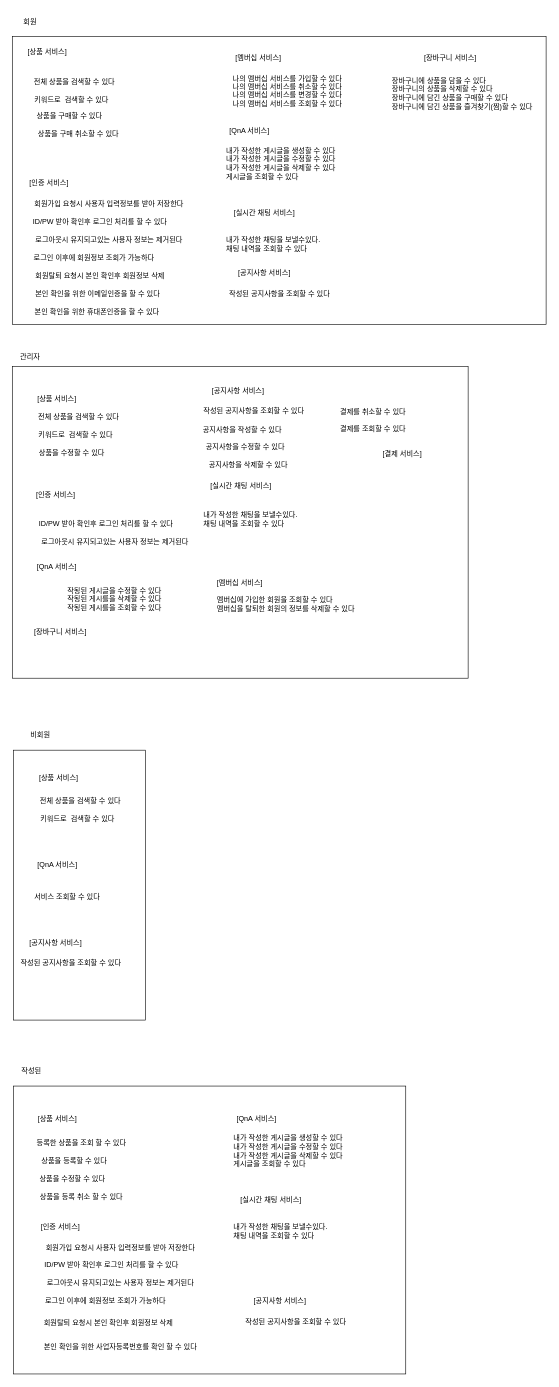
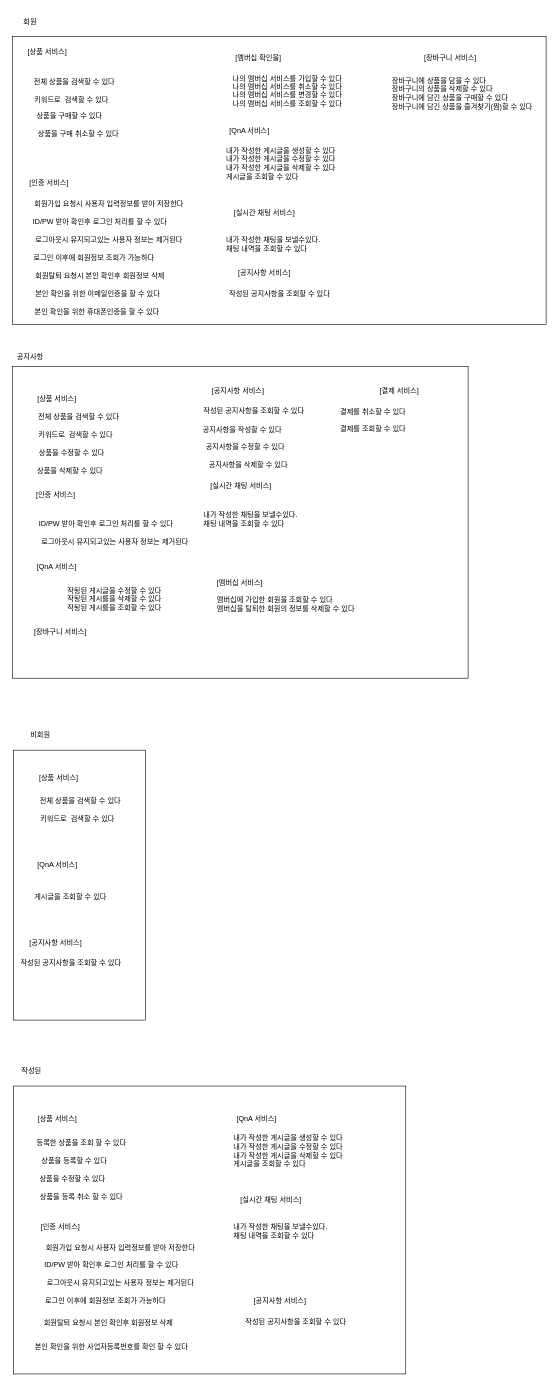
  <mxCell id="0" />
  <mxCell id="1" parent="0" />
  <mxCell id="2" value="&lt;div&gt;&lt;br&gt;&lt;/div&gt;" style="rounded=0;whiteSpace=wrap;html=1;" parent="1" vertex="1"><mxGeometry x="20" y="60" width="890" height="480" as="geometry" /></mxCell>
  <mxCell id="3" value="회원" style="text;html=1;align=center;verticalAlign=middle;whiteSpace=wrap;rounded=0;" parent="1" vertex="1"><mxGeometry x="20" y="20" width="60" height="30" as="geometry" /></mxCell>
  <mxCell id="4" value="&lt;br&gt;" style="rounded=0;whiteSpace=wrap;html=1;" parent="1" vertex="1"><mxGeometry x="22" y="1250" width="220" height="450" as="geometry" /></mxCell>
  <mxCell id="5" value="비회원" style="text;html=1;align=center;verticalAlign=middle;whiteSpace=wrap;rounded=0;" parent="1" vertex="1"><mxGeometry x="37" y="1210" width="60" height="30" as="geometry" /></mxCell>
  <mxCell id="6" value="" style="rounded=0;whiteSpace=wrap;html=1;" parent="1" vertex="1"><mxGeometry x="20" y="610" width="760" height="520" as="geometry" /></mxCell>
- <mxCell id="7" value="관리자" style="text;html=1;align=center;verticalAlign=middle;whiteSpace=wrap;rounded=0;" parent="1" vertex="1"><mxGeometry x="20" y="580" width="60" height="30" as="geometry" /></mxCell>
+ <mxCell id="7" value="공지사항" style="text;html=1;align=center;verticalAlign=middle;whiteSpace=wrap;rounded=0;" parent="1" vertex="1"><mxGeometry x="20" y="580" width="60" height="30" as="geometry" /></mxCell>
  <mxCell id="8" value="&lt;div&gt;&lt;br&gt;&lt;/div&gt;" style="rounded=0;whiteSpace=wrap;html=1;" parent="1" vertex="1"><mxGeometry x="22" y="1810" width="654" height="480" as="geometry" /></mxCell>
  <mxCell id="9" value="작성된" style="text;html=1;align=center;verticalAlign=middle;whiteSpace=wrap;rounded=0;" parent="1" vertex="1"><mxGeometry x="22" y="1770" width="60" height="30" as="geometry" /></mxCell>
  <mxCell id="10" value="전체 상품을 검색할 수 있다&amp;nbsp;" style="text;html=1;align=center;verticalAlign=middle;resizable=0;points=[];autosize=1;strokeColor=none;fillColor=none;" parent="1" vertex="1"><mxGeometry x="39.5" y="120" width="170" height="30" as="geometry" /></mxCell>
  <mxCell id="11" value="[상품 서비스]" style="text;html=1;align=center;verticalAlign=middle;resizable=0;points=[];autosize=1;strokeColor=none;fillColor=none;" parent="1" vertex="1"><mxGeometry x="33" y="70" width="90" height="30" as="geometry" /></mxCell>
  <mxCell id="12" value="키워드로&amp;nbsp; 검색할 수 있다&amp;nbsp;" style="text;html=1;align=center;verticalAlign=middle;resizable=0;points=[];autosize=1;strokeColor=none;fillColor=none;" parent="1" vertex="1"><mxGeometry x="39.5" y="150" width="160" height="30" as="geometry" /></mxCell>
  <mxCell id="13" value="[인증 서비스]" style="text;html=1;align=center;verticalAlign=middle;resizable=0;points=[];autosize=1;strokeColor=none;fillColor=none;" parent="1" vertex="1"><mxGeometry x="36" y="290" width="90" height="30" as="geometry" /></mxCell>
  <mxCell id="14" value="회원가입 요청시 사용자 입력정보를 받아 저장한다" style="text;html=1;align=center;verticalAlign=middle;resizable=0;points=[];autosize=1;strokeColor=none;fillColor=none;" parent="1" vertex="1"><mxGeometry x="36" y="324" width="290" height="30" as="geometry" /></mxCell>
  <mxCell id="15" value="ID/PW 받아 확인후 로그인 처리를 할 수 있다" style="text;html=1;align=center;verticalAlign=middle;resizable=0;points=[];autosize=1;strokeColor=none;fillColor=none;" parent="1" vertex="1"><mxGeometry x="36" y="354" width="260" height="30" as="geometry" /></mxCell>
  <mxCell id="16" value="로그아웃시 유지되고있는 사용자 정보는 제거된다" style="text;html=1;align=center;verticalAlign=middle;resizable=0;points=[];autosize=1;strokeColor=none;fillColor=none;" parent="1" vertex="1"><mxGeometry x="36" y="384" width="290" height="30" as="geometry" /></mxCell>
  <mxCell id="17" value="로그인 이후에 회원정보 조회가 가능하다" style="text;html=1;align=center;verticalAlign=middle;resizable=0;points=[];autosize=1;strokeColor=none;fillColor=none;" parent="1" vertex="1"><mxGeometry x="36" y="414" width="240" height="30" as="geometry" /></mxCell>
  <mxCell id="18" value="회원탈퇴 요청시 본인 확인후 회원정보 삭제" style="text;html=1;align=center;verticalAlign=middle;resizable=0;points=[];autosize=1;strokeColor=none;fillColor=none;" parent="1" vertex="1"><mxGeometry x="36" y="444" width="260" height="30" as="geometry" /></mxCell>
  <mxCell id="19" value="본인 확인을 위한 이메일인증을 할 수 있다" style="text;html=1;align=center;verticalAlign=middle;resizable=0;points=[];autosize=1;strokeColor=none;fillColor=none;" parent="1" vertex="1"><mxGeometry x="37" y="474" width="250" height="30" as="geometry" /></mxCell>
  <mxCell id="20" value="본인 확인을 위한 휴대폰인증을 할 수 있다" style="text;html=1;align=center;verticalAlign=middle;resizable=0;points=[];autosize=1;strokeColor=none;fillColor=none;" parent="1" vertex="1"><mxGeometry x="36" y="504" width="250" height="30" as="geometry" /></mxCell>
- <mxCell id="21" value="[멤버십 서비스]" style="text;html=1;align=center;verticalAlign=middle;resizable=0;points=[];autosize=1;strokeColor=none;fillColor=none;" parent="1" vertex="1"><mxGeometry x="374.5" y="81" width="110" height="30" as="geometry" /></mxCell>
+ <mxCell id="21" value="[멤버십 확인을]" style="text;html=1;align=center;verticalAlign=middle;resizable=0;points=[];autosize=1;strokeColor=none;fillColor=none;" parent="1" vertex="1"><mxGeometry x="374.5" y="81" width="110" height="30" as="geometry" /></mxCell>
  <mxCell id="22" value="&lt;div style=&quot;text-align: justify;&quot;&gt;&lt;span style=&quot;background-color: initial;&quot;&gt;나의 멤버십 서비스를 가입할 수 있다&amp;nbsp;&lt;/span&gt;&lt;/div&gt;&lt;div style=&quot;text-align: justify;&quot;&gt;&lt;span style=&quot;background-color: initial;&quot;&gt;나의 멤버십 서비스를 취소할 수 있다&amp;nbsp;&lt;/span&gt;&lt;/div&gt;&lt;div style=&quot;text-align: justify;&quot;&gt;&lt;span style=&quot;background-color: initial;&quot;&gt;나의 멤버십 서비스를 변경할 수 있다&amp;nbsp;&lt;/span&gt;&lt;/div&gt;&lt;div style=&quot;text-align: justify;&quot;&gt;&lt;span style=&quot;background-color: initial;&quot;&gt;나의 멤버십 서비스를 조회할 수 있다&lt;/span&gt;&lt;/div&gt;&lt;div style=&quot;text-align: justify;&quot;&gt;&lt;br&gt;&lt;/div&gt;" style="text;html=1;align=center;verticalAlign=middle;resizable=0;points=[];autosize=1;strokeColor=none;fillColor=none;" parent="1" vertex="1"><mxGeometry x="370" y="113" width="220" height="90" as="geometry" /></mxCell>
  <mxCell id="23" value="[QnA 서비스]" style="text;html=1;align=center;verticalAlign=middle;resizable=0;points=[];autosize=1;strokeColor=none;fillColor=none;" parent="1" vertex="1"><mxGeometry x="370" y="203" width="90" height="30" as="geometry" /></mxCell>
  <mxCell id="24" value="내가 작성한 게시글을 생성할 수 있다&amp;nbsp;&lt;br&gt;내가 작성한 게시글을 수정할 수 있다&amp;nbsp;&lt;br&gt;내가 작성한 게시글을 삭제할 수 있다&amp;nbsp;&lt;br&gt;게시글을 조회할 수 있다&amp;nbsp;" style="text;html=1;align=left;verticalAlign=middle;resizable=0;points=[];autosize=1;strokeColor=none;fillColor=none;" parent="1" vertex="1"><mxGeometry x="374.5" y="236.5" width="220" height="70" as="geometry" /></mxCell>
  <mxCell id="25" value="[실시간 채팅 서비스]" style="text;html=1;align=center;verticalAlign=middle;resizable=0;points=[];autosize=1;strokeColor=none;fillColor=none;" parent="1" vertex="1"><mxGeometry x="374.5" y="340" width="130" height="30" as="geometry" /></mxCell>
  <mxCell id="26" value="&lt;div&gt;&lt;br&gt;&lt;/div&gt;내가 작성한 채팅을 보낼수있다.&lt;br&gt;채팅 내역을 조회할 수 있다&amp;nbsp;" style="text;html=1;align=left;verticalAlign=middle;resizable=0;points=[];autosize=1;strokeColor=none;fillColor=none;" parent="1" vertex="1"><mxGeometry x="374.5" y="370" width="190" height="60" as="geometry" /></mxCell>
  <mxCell id="27" value="전체 상품을 검색할 수 있다&amp;nbsp;" style="text;html=1;align=center;verticalAlign=middle;resizable=0;points=[];autosize=1;strokeColor=none;fillColor=none;" parent="1" vertex="1"><mxGeometry x="50" y="1320" width="170" height="30" as="geometry" /></mxCell>
  <mxCell id="28" value="[상품 서비스]" style="text;html=1;align=center;verticalAlign=middle;resizable=0;points=[];autosize=1;strokeColor=none;fillColor=none;" parent="1" vertex="1"><mxGeometry x="52" y="1281" width="90" height="30" as="geometry" /></mxCell>
  <mxCell id="29" value="키워드로&amp;nbsp; 검색할 수 있다&amp;nbsp;" style="text;html=1;align=center;verticalAlign=middle;resizable=0;points=[];autosize=1;strokeColor=none;fillColor=none;" parent="1" vertex="1"><mxGeometry x="50" y="1350" width="160" height="30" as="geometry" /></mxCell>
  <mxCell id="30" value="상품을 구매 취소할 수 있다" style="text;html=1;align=center;verticalAlign=middle;resizable=0;points=[];autosize=1;strokeColor=none;fillColor=none;" parent="1" vertex="1"><mxGeometry x="44.5" y="206.5" width="170" height="30" as="geometry" /></mxCell>
  <mxCell id="31" value="[QnA 서비스]" style="text;html=1;align=center;verticalAlign=middle;resizable=0;points=[];autosize=1;strokeColor=none;fillColor=none;" parent="1" vertex="1"><mxGeometry x="50" y="1426.5" width="90" height="30" as="geometry" /></mxCell>
- <mxCell id="32" value="서비스 조회할 수 있다&amp;nbsp;" style="text;html=1;align=left;verticalAlign=middle;resizable=0;points=[];autosize=1;strokeColor=none;fillColor=none;" parent="1" vertex="1"><mxGeometry x="54.5" y="1479.5" width="160" height="30" as="geometry" /></mxCell>
+ <mxCell id="32" value="게시글을 조회할 수 있다&amp;nbsp;" style="text;html=1;align=left;verticalAlign=middle;resizable=0;points=[];autosize=1;strokeColor=none;fillColor=none;" parent="1" vertex="1"><mxGeometry x="54.5" y="1479.5" width="160" height="30" as="geometry" /></mxCell>
  <mxCell id="33" value="[상품 서비스]" style="text;html=1;align=center;verticalAlign=middle;resizable=0;points=[];autosize=1;strokeColor=none;fillColor=none;" parent="1" vertex="1"><mxGeometry x="50" y="1850" width="90" height="30" as="geometry" /></mxCell>
  <mxCell id="34" value="상품을 등록할 수 있다" style="text;html=1;align=center;verticalAlign=middle;resizable=0;points=[];autosize=1;strokeColor=none;fillColor=none;" parent="1" vertex="1"><mxGeometry x="52.5" y="1920" width="140" height="30" as="geometry" /></mxCell>
  <mxCell id="35" value="상품을 등록 취소 할 수 있다" style="text;html=1;align=center;verticalAlign=middle;resizable=0;points=[];autosize=1;strokeColor=none;fillColor=none;" parent="1" vertex="1"><mxGeometry x="49.5" y="1980" width="170" height="30" as="geometry" /></mxCell>
  <mxCell id="36" value="상품을 수정할 수 있다" style="text;html=1;align=center;verticalAlign=middle;resizable=0;points=[];autosize=1;strokeColor=none;fillColor=none;" parent="1" vertex="1"><mxGeometry x="49.5" y="1950" width="140" height="30" as="geometry" /></mxCell>
  <mxCell id="37" value="등록한 상품을 조회 할 수 있다" style="text;html=1;align=center;verticalAlign=middle;resizable=0;points=[];autosize=1;strokeColor=none;fillColor=none;" parent="1" vertex="1"><mxGeometry x="45" y="1890" width="180" height="30" as="geometry" /></mxCell>
  <mxCell id="38" value="[인증 서비스]" style="text;html=1;align=center;verticalAlign=middle;resizable=0;points=[];autosize=1;strokeColor=none;fillColor=none;" parent="1" vertex="1"><mxGeometry x="54.5" y="2030" width="90" height="30" as="geometry" /></mxCell>
  <mxCell id="39" value="회원가입 요청시 사용자 입력정보를 받아 저장한다" style="text;html=1;align=center;verticalAlign=middle;resizable=0;points=[];autosize=1;strokeColor=none;fillColor=none;" parent="1" vertex="1"><mxGeometry x="54.5" y="2064" width="290" height="30" as="geometry" /></mxCell>
  <mxCell id="40" value="ID/PW 받아 확인후 로그인 처리를 할 수 있다" style="text;html=1;align=center;verticalAlign=middle;resizable=0;points=[];autosize=1;strokeColor=none;fillColor=none;" parent="1" vertex="1"><mxGeometry x="54.5" y="2094" width="260" height="30" as="geometry" /></mxCell>
  <mxCell id="41" value="로그아웃시 유지되고있는 사용자 정보는 제거된다" style="text;html=1;align=center;verticalAlign=middle;resizable=0;points=[];autosize=1;strokeColor=none;fillColor=none;" parent="1" vertex="1"><mxGeometry x="54.5" y="2124" width="290" height="30" as="geometry" /></mxCell>
  <mxCell id="42" value="로그인 이후에 회원정보 조회가 가능하다" style="text;html=1;align=center;verticalAlign=middle;resizable=0;points=[];autosize=1;strokeColor=none;fillColor=none;" parent="1" vertex="1"><mxGeometry x="54.5" y="2154" width="240" height="30" as="geometry" /></mxCell>
  <mxCell id="43" value="회원탈퇴 요청시 본인 확인후 회원정보 삭제" style="text;html=1;align=center;verticalAlign=middle;resizable=0;points=[];autosize=1;strokeColor=none;fillColor=none;" parent="1" vertex="1"><mxGeometry x="50" y="2190" width="260" height="30" as="geometry" /></mxCell>
- <mxCell id="44" value="본인 확인을 위한 사업자등록번호를 확인 할 수 있다" style="text;html=1;align=center;verticalAlign=middle;resizable=0;points=[];autosize=1;strokeColor=none;fillColor=none;" parent="1" vertex="1"><mxGeometry x="49.5" y="2230" width="300" height="30" as="geometry" /></mxCell>
+ <mxCell id="44" value="본인 확인을 위한 사업자등록번호를 확인 할 수 있다" style="text;html=1;align=center;verticalAlign=middle;resizable=0;points=[];autosize=1;strokeColor=none;fillColor=none;" parent="1" vertex="1"><mxGeometry x="34.5" y="2230" width="300" height="30" as="geometry" /></mxCell>
  <mxCell id="45" value="[QnA 서비스]" style="text;html=1;align=center;verticalAlign=middle;resizable=0;points=[];autosize=1;strokeColor=none;fillColor=none;" parent="1" vertex="1"><mxGeometry x="382" y="1850" width="90" height="30" as="geometry" /></mxCell>
  <mxCell id="46" value="내가 작성한 게시글을 생성할 수 있다&amp;nbsp;&lt;br&gt;내가 작성한 게시글을 수정할 수 있다&amp;nbsp;&lt;br&gt;내가 작성한 게시글을 삭제할 수 있다&amp;nbsp;&lt;br&gt;게시글을 조회할 수 있다&amp;nbsp;" style="text;html=1;align=left;verticalAlign=middle;resizable=0;points=[];autosize=1;strokeColor=none;fillColor=none;" parent="1" vertex="1"><mxGeometry x="386.5" y="1883" width="220" height="70" as="geometry" /></mxCell>
  <mxCell id="47" value="[실시간 채팅 서비스]" style="text;html=1;align=center;verticalAlign=middle;resizable=0;points=[];autosize=1;strokeColor=none;fillColor=none;" parent="1" vertex="1"><mxGeometry x="386" y="1984" width="130" height="30" as="geometry" /></mxCell>
  <mxCell id="48" value="&lt;div&gt;&lt;br&gt;&lt;/div&gt;내가 작성한 채팅을 보낼수있다.&lt;br&gt;채팅 내역을 조회할 수 있다&amp;nbsp;" style="text;html=1;align=left;verticalAlign=middle;resizable=0;points=[];autosize=1;strokeColor=none;fillColor=none;" parent="1" vertex="1"><mxGeometry x="386.5" y="2014" width="190" height="60" as="geometry" /></mxCell>
  <mxCell id="49" value="전체 상품을 검색할 수 있다&amp;nbsp;" style="text;html=1;align=center;verticalAlign=middle;resizable=0;points=[];autosize=1;strokeColor=none;fillColor=none;" parent="1" vertex="1"><mxGeometry x="47" y="680" width="170" height="30" as="geometry" /></mxCell>
  <mxCell id="50" value="[상품 서비스]" style="text;html=1;align=center;verticalAlign=middle;resizable=0;points=[];autosize=1;strokeColor=none;fillColor=none;" parent="1" vertex="1"><mxGeometry x="49" y="650" width="90" height="30" as="geometry" /></mxCell>
  <mxCell id="51" value="키워드로&amp;nbsp; 검색할 수 있다&amp;nbsp;" style="text;html=1;align=center;verticalAlign=middle;resizable=0;points=[];autosize=1;strokeColor=none;fillColor=none;" parent="1" vertex="1"><mxGeometry x="47" y="710" width="160" height="30" as="geometry" /></mxCell>
  <mxCell id="52" value="상품을 수정할 수 있다" style="text;html=1;align=center;verticalAlign=middle;resizable=0;points=[];autosize=1;strokeColor=none;fillColor=none;" parent="1" vertex="1"><mxGeometry x="49" y="740" width="140" height="30" as="geometry" /></mxCell>
+ <mxCell id="53" value="상품을 삭제할 수 있다" style="text;html=1;align=center;verticalAlign=middle;resizable=0;points=[];autosize=1;strokeColor=none;fillColor=none;" parent="1" vertex="1"><mxGeometry x="46" y="770" width="140" height="30" as="geometry" /></mxCell>
  <mxCell id="54" value="[인증 서비스]" style="text;html=1;align=center;verticalAlign=middle;resizable=0;points=[];autosize=1;strokeColor=none;fillColor=none;" parent="1" vertex="1"><mxGeometry x="47" y="810" width="90" height="30" as="geometry" /></mxCell>
  <mxCell id="55" value="ID/PW 받아 확인후 로그인 처리를 할 수 있다" style="text;html=1;align=center;verticalAlign=middle;resizable=0;points=[];autosize=1;strokeColor=none;fillColor=none;" parent="1" vertex="1"><mxGeometry x="46" y="857" width="260" height="30" as="geometry" /></mxCell>
  <mxCell id="56" value="로그아웃시 유지되고있는 사용자 정보는 제거된다" style="text;html=1;align=center;verticalAlign=middle;resizable=0;points=[];autosize=1;strokeColor=none;fillColor=none;" parent="1" vertex="1"><mxGeometry x="46" y="887" width="290" height="30" as="geometry" /></mxCell>
  <mxCell id="57" value="[실시간 채팅 서비스]" style="text;html=1;align=center;verticalAlign=middle;resizable=0;points=[];autosize=1;strokeColor=none;fillColor=none;" parent="1" vertex="1"><mxGeometry x="336" y="794" width="130" height="30" as="geometry" /></mxCell>
  <mxCell id="58" value="&lt;div&gt;&lt;br&gt;&lt;/div&gt;내가 작성한 채팅을 보낼수있다.&lt;br&gt;채팅 내역을 조회할 수 있다&amp;nbsp;" style="text;html=1;align=left;verticalAlign=middle;resizable=0;points=[];autosize=1;strokeColor=none;fillColor=none;" parent="1" vertex="1"><mxGeometry x="336.5" y="827" width="190" height="60" as="geometry" /></mxCell>
  <mxCell id="59" value="[QnA 서비스]" style="text;html=1;align=center;verticalAlign=middle;resizable=0;points=[];autosize=1;strokeColor=none;fillColor=none;" parent="1" vertex="1"><mxGeometry x="49" y="930" width="90" height="30" as="geometry" /></mxCell>
  <mxCell id="60" value="작됭된 게시글을 수정할 수 있다&amp;nbsp;&lt;br&gt;작됭된 게시를을 삭제할 수 있다&amp;nbsp;&lt;br&gt;작됭된 게시를을&amp;nbsp;조회할 수 있다&amp;nbsp;" style="text;html=1;align=left;verticalAlign=middle;resizable=0;points=[];autosize=1;strokeColor=none;fillColor=none;" parent="1" vertex="1"><mxGeometry x="109.5" y="968" width="200" height="60" as="geometry" /></mxCell>
  <mxCell id="61" value="[공지사항 서비스]" style="text;html=1;align=center;verticalAlign=middle;resizable=0;points=[];autosize=1;strokeColor=none;fillColor=none;" parent="1" vertex="1"><mxGeometry x="379.5" y="440" width="120" height="30" as="geometry" /></mxCell>
  <mxCell id="62" value="작성된 공지사항을 조회할 수 있다&lt;div&gt;&lt;/div&gt;" style="text;html=1;align=left;verticalAlign=middle;resizable=0;points=[];autosize=1;strokeColor=none;fillColor=none;" parent="1" vertex="1"><mxGeometry x="379.5" y="474" width="200" height="30" as="geometry" /></mxCell>
  <mxCell id="63" value="[공지사항 서비스]" style="text;html=1;align=center;verticalAlign=middle;resizable=0;points=[];autosize=1;strokeColor=none;fillColor=none;" parent="1" vertex="1"><mxGeometry x="406" y="2154" width="120" height="30" as="geometry" /></mxCell>
  <mxCell id="64" value="작성된 공지사항을 조회할 수 있다&lt;div&gt;&lt;/div&gt;" style="text;html=1;align=left;verticalAlign=middle;resizable=0;points=[];autosize=1;strokeColor=none;fillColor=none;" parent="1" vertex="1"><mxGeometry x="406.5" y="2188" width="200" height="30" as="geometry" /></mxCell>
  <mxCell id="65" value="[공지사항 서비스]" style="text;html=1;align=center;verticalAlign=middle;resizable=0;points=[];autosize=1;strokeColor=none;fillColor=none;" parent="1" vertex="1"><mxGeometry x="336" y="636" width="120" height="30" as="geometry" /></mxCell>
  <mxCell id="66" value="작성된 공지사항을 조회할 수 있다&lt;div&gt;&lt;/div&gt;" style="text;html=1;align=left;verticalAlign=middle;resizable=0;points=[];autosize=1;strokeColor=none;fillColor=none;" parent="1" vertex="1"><mxGeometry x="336.5" y="670" width="200" height="30" as="geometry" /></mxCell>
  <mxCell id="67" value="공지사항을 작성할 수 있다&lt;div&gt;&lt;/div&gt;" style="text;html=1;align=left;verticalAlign=middle;resizable=0;points=[];autosize=1;strokeColor=none;fillColor=none;" parent="1" vertex="1"><mxGeometry x="336" y="701" width="170" height="30" as="geometry" /></mxCell>
  <mxCell id="68" value="공지사항을 수정할 수 있다&lt;div&gt;&lt;/div&gt;" style="text;html=1;align=left;verticalAlign=middle;resizable=0;points=[];autosize=1;strokeColor=none;fillColor=none;" parent="1" vertex="1"><mxGeometry x="340.5" y="730" width="170" height="30" as="geometry" /></mxCell>
  <mxCell id="69" value="공지사항을 삭제할 수 있다&lt;div&gt;&lt;/div&gt;" style="text;html=1;align=left;verticalAlign=middle;resizable=0;points=[];autosize=1;strokeColor=none;fillColor=none;" parent="1" vertex="1"><mxGeometry x="345.5" y="760" width="170" height="30" as="geometry" /></mxCell>
  <mxCell id="70" value="[공지사항 서비스]" style="text;html=1;align=center;verticalAlign=middle;resizable=0;points=[];autosize=1;strokeColor=none;fillColor=none;" parent="1" vertex="1"><mxGeometry x="31.75" y="1556" width="120" height="30" as="geometry" /></mxCell>
  <mxCell id="71" value="작성된 공지사항을 조회할 수 있다&lt;div&gt;&lt;/div&gt;" style="text;html=1;align=left;verticalAlign=middle;resizable=0;points=[];autosize=1;strokeColor=none;fillColor=none;" parent="1" vertex="1"><mxGeometry x="32.25" y="1590" width="200" height="30" as="geometry" /></mxCell>
  <mxCell id="72" value="&lt;div style=&quot;text-align: justify;&quot;&gt;&lt;span style=&quot;background-color: initial;&quot;&gt;[멤버십 서비스]&lt;/span&gt;&lt;/div&gt;&lt;div style=&quot;text-align: justify;&quot;&gt;&lt;br&gt;&lt;/div&gt;&lt;div style=&quot;text-align: justify;&quot;&gt;멤버십에 가입한 회원을 조회할 수 있다&amp;nbsp;&lt;/div&gt;&lt;div style=&quot;text-align: justify;&quot;&gt;멤버십을 탈퇴한 회원의 정보를 삭제할 수 있다&amp;nbsp;&lt;/div&gt;" style="text;html=1;strokeColor=none;fillColor=none;align=center;verticalAlign=middle;whiteSpace=wrap;rounded=0;" parent="1" vertex="1"><mxGeometry x="340.5" y="917" width="273.5" height="150" as="geometry" /></mxCell>
  <mxCell id="73" value="[장바구니 서비스]" style="text;html=1;align=center;verticalAlign=middle;resizable=0;points=[];autosize=1;strokeColor=none;fillColor=none;" vertex="1" parent="1"><mxGeometry x="39.5" y="1037" width="120" height="30" as="geometry" /></mxCell>
  <mxCell id="74" value="[장바구니 서비스]" style="text;html=1;align=center;verticalAlign=middle;resizable=0;points=[];autosize=1;strokeColor=none;fillColor=none;" vertex="1" parent="1"><mxGeometry x="690" y="81" width="120" height="30" as="geometry" /></mxCell>
  <mxCell id="75" value="&lt;div style=&quot;text-align: justify;&quot;&gt;장바구니에 상품을 담을 수 있다&lt;/div&gt;&lt;div style=&quot;text-align: justify;&quot;&gt;&lt;span style=&quot;background-color: initial;&quot;&gt;장바구니의 상품을 삭제할 수 있다&amp;nbsp;&lt;/span&gt;&lt;/div&gt;&lt;div style=&quot;text-align: justify;&quot;&gt;&lt;span style=&quot;background-color: initial; text-align: center;&quot;&gt;장바구니에 담긴 상품을 구매할 수 있다&lt;/span&gt;&lt;span style=&quot;background-color: initial;&quot;&gt;&amp;nbsp;&lt;/span&gt;&lt;/div&gt;&lt;div style=&quot;text-align: justify;&quot;&gt;장바구니에 담긴 상품을 즐겨찾기(찜)할 수 있다&lt;/div&gt;" style="text;html=1;align=center;verticalAlign=middle;resizable=0;points=[];autosize=1;strokeColor=none;fillColor=none;" vertex="1" parent="1"><mxGeometry x="630" y="120" width="280" height="70" as="geometry" /></mxCell>
  <mxCell id="76" value="상품을 구매할 수 있다" style="text;html=1;align=center;verticalAlign=middle;resizable=0;points=[];autosize=1;strokeColor=none;fillColor=none;" vertex="1" parent="1"><mxGeometry x="44.5" y="176.5" width="140" height="30" as="geometry" /></mxCell>
- <mxCell id="77" value="[결제 서비스]" style="text;html=1;align=center;verticalAlign=middle;resizable=0;points=[];autosize=1;strokeColor=none;fillColor=none;" vertex="1" parent="1"><mxGeometry x="625" y="741" width="90" height="30" as="geometry" /></mxCell>
+ <mxCell id="77" value="[결제 서비스]" style="text;html=1;align=center;verticalAlign=middle;resizable=0;points=[];autosize=1;strokeColor=none;fillColor=none;" vertex="1" parent="1"><mxGeometry x="620" y="636" width="90" height="30" as="geometry" /></mxCell>
  <mxCell id="78" value="결제를 취소할 수 있다&lt;div&gt;&lt;/div&gt;" style="text;html=1;align=left;verticalAlign=middle;resizable=0;points=[];autosize=1;strokeColor=none;fillColor=none;" vertex="1" parent="1"><mxGeometry x="565" y="671" width="140" height="30" as="geometry" /></mxCell>
  <mxCell id="79" value="결제를 조회할 수 있다&lt;div&gt;&lt;/div&gt;" style="text;html=1;align=left;verticalAlign=middle;resizable=0;points=[];autosize=1;strokeColor=none;fillColor=none;" vertex="1" parent="1"><mxGeometry x="564.5" y="700" width="140" height="30" as="geometry" /></mxCell>
